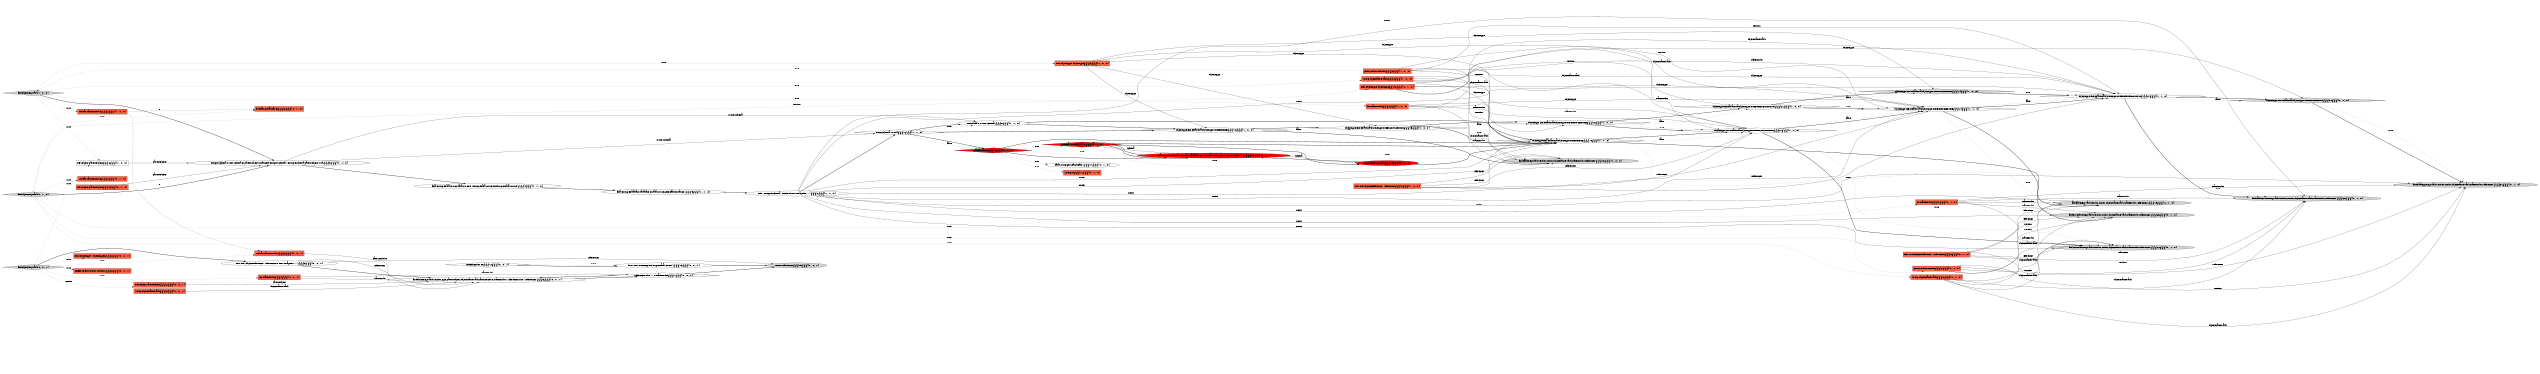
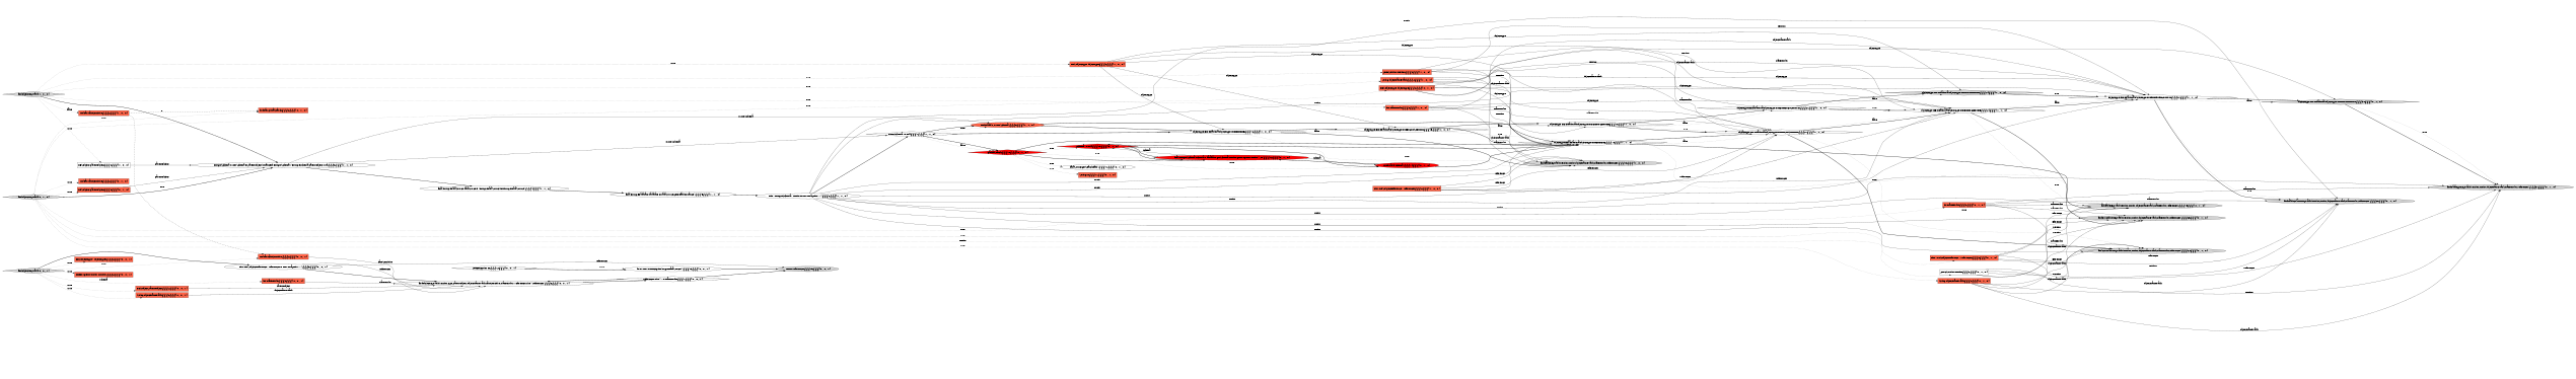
  digraph {
    rankdir=LR
    node [fillcolor=white shape=box style=filled]
    edge [style=solid]
    n1 [label="List<PostgreSchema> nsList = new ArrayList<>()@@@6@@@['1', '1', '0']" shape=ellipse]
    n2 [label="objectType == RelationalObjectType.TYPE_CONSTRAINT@@@21@@@['1', '1', '0']" shape=diamond]
    n3 [label="ownerSchema != null@@@7@@@['1', '1', '0']" shape=diamond]
    n4 [fillcolor=lightgray label="findTableColumnsByMask(session,nsList,objectNameMask,maxResults,references)@@@28@@@['0', '1', '0']" shape=ellipse]
    n5 [fillcolor=lightgray label="findConstraintsByMask(session,nsList,objectNameMask,maxResults,references)@@@22@@@['0', '1', '0']" shape=ellipse]
    n6 [label="objectType == RelationalObjectType.TYPE_PROCEDURE@@@24@@@['1', '1', '0']" shape=diamond]
    n7 [fillcolor=lightgray label="findProceduresByMask(session,nsList,objectNameMask,maxResults,references)@@@25@@@['0', '1', '0']" shape=ellipse]
    n8 [fillcolor=lightgray label="findDataTypesByMask(session,nsList,objectNameMask,maxResults,references)@@@31@@@['0', '1', '0']" shape=ellipse]
    n9 [label="objectType == RelationalObjectType.TYPE_TABLE@@@18@@@['1', '1', '0']" shape=diamond]
    n10 [label="objectType == RelationalObjectType.TYPE_TABLE_COLUMN@@@27@@@['1', '1', '0']" shape=diamond]
    n11 [fillcolor=lightgray label="findTablesByMask(session,nsList,objectNameMask,maxResults,references)@@@19@@@['0', '1', '0']" shape=ellipse]
    n12 [fillcolor=lightgray label="findTablesByMask(session,nsList,objectNameMask,maxResults,references)@@@13@@@['1', '0', '0']" shape=ellipse]
-   n13 [label="nsList.add(0,ownerSchema)@@@8@@@['1', '1', '0']" shape=ellipse]
+   n13 [fillcolor=tomato label="nsList.add(0,ownerSchema)@@@8@@@['1', '1', '0']" shape=ellipse]
    n14 [label="objectType == RelationalObjectType.TYPE_TABLE@@@12@@@['1', '0', '0']" shape=diamond]
    n15 [fillcolor=red label="!globalSearch@@@10@@@['0', '1', '0']" shape=diamond]
    n16 [fillcolor=lightgray label="objectType == RelationalObjectType.TYPE_DATA_TYPE@@@30@@@['0', '1', '0']" shape=diamond]
    n17 [label="objectType == RelationalObjectType.TYPE_CONSTRAINT@@@15@@@['1', '0', '0']" shape=diamond]
    n18 [fillcolor=red label="schema != null@@@13@@@['0', '1', '0']" shape=diamond]
    n19 [fillcolor=red label="final PostgreSchema schema = database.getSchema(session.getProgressMonitor(),sn)@@@12@@@['0', '1', '0']" shape=ellipse]
    n20 [label="dataSource.getSearchPath()@@@11@@@['0', '1', '0']" shape=ellipse]
    n21 [fillcolor=tomato label="String sn@@@11@@@['0', '1', '0']"]
    n22 [fillcolor=tomato label="DBSObject parentObject@@@2@@@['0', '1', '0']"]
    n23 [label="PostgreSchema ownerSchema = parentObject instanceof PostgreSchema? (PostgreSchema)parentObject: null@@@3@@@['1', '1', '0']" shape=ellipse]
    n24 [label="final PostgreDataSource dataSource = (PostgreDataSource)session.getDataSource()@@@4@@@['1', '1', '0']" shape=ellipse]
    n25 [label="final PostgreDatabase database = dataSource.getDefaultInstance()@@@5@@@['1', '1', '0']" shape=ellipse]
    n26 [fillcolor=tomato label="List<DBSObjectReference> references@@@2@@@['1', '0', '0']"]
    n27 [label="SQLException ex@@@12@@@['0', '0', '1']" shape=diamond]
    n28 [label="throw new DBException(ex,getDataSource())@@@13@@@['0', '0', '1']" shape=ellipse]
    n29 [fillcolor=lightgray label="return references@@@15@@@['0', '0', '1']" shape=ellipse]
    n30 [label="findObjectsByMask(session,type,parentObject,objectNameMask,caseSensitive,maxResults - references.size(),references)@@@6@@@['0', '0', '1']" shape=ellipse]
    n31 [label="references.size() >= maxResults@@@7@@@['0', '0', '1']" shape=diamond]
    n32 [fillcolor=tomato label="int maxResults@@@2@@@['1', '0', '0']"]
    n33 [fillcolor=tomato label="JDBCSession session@@@2@@@['1', '0', '0']"]
    n34 [fillcolor=tomato label="String objectNameMask@@@2@@@['1', '0', '0']"]
    n35 [fillcolor=red label="nsList.add(schema)@@@14@@@['0', '1', '0']" shape=ellipse]
    n36 [fillcolor=tomato label="int maxResults@@@2@@@['0', '1', '0']"]
    n37 [label="DBSObject parentObject@@@2@@@['1', '0', '0']"]
    n38 [label="List<DBSObjectReference> references = new ArrayList<>()@@@3@@@['0', '0', '1']" shape=ellipse]
    n39 [fillcolor=tomato label="boolean caseSensitive@@@2@@@['0', '1', '0']"]
    n40 [fillcolor=tomato label="DBRProgressMonitor monitor@@@2@@@['0', '0', '1']"]
    n41 [fillcolor=tomato label="int maxResults@@@2@@@['0', '0', '1']"]
    n42 [fillcolor=tomato label="String objectNameMask@@@2@@@['0', '0', '1']"]
    n43 [fillcolor=lightgray label="findObjectsByMask['0', '0', '1']" shape=diamond]
    n44 [fillcolor=tomato label="DBSObject parentObject@@@2@@@['0', '0', '1']"]
    n45 [fillcolor=tomato label="boolean caseSensitive@@@2@@@['0', '0', '1']"]
    n46 [fillcolor=tomato label="DBSObjectType(( objectTypes@@@2@@@['0', '0', '1']"]
    n47 [fillcolor=tomato label="DBSObjectType objectType@@@2@@@['0', '1', '0']"]
-   n48 [fillcolor=tomato label="JDBCSession session@@@2@@@['0', '1', '0']"]
+   n48 [label="JDBCSession session@@@2@@@['0', '1', '0']"]
    n49 [fillcolor=tomato label="List<DBSObjectReference> references@@@2@@@['0', '1', '0']"]
    n50 [label="objectType == RelationalObjectType.TYPE_PROCEDURE@@@18@@@['1', '0', '0']" shape=diamond]
    n51 [fillcolor=tomato label="boolean caseSensitive@@@2@@@['1', '0', '0']"]
    n52 [fillcolor=tomato label="boolean globalSearch@@@2@@@['0', '1', '0']"]
    n53 [label="objectType == RelationalObjectType.TYPE_TABLE_COLUMN@@@21@@@['1', '0', '0']" shape=diamond]
    n54 [fillcolor=lightgray label="findObjectsByMask['1', '0', '0']" shape=diamond]
    n55 [fillcolor=tomato label="DBSObjectType objectType@@@2@@@['1', '0', '0']"]
    n56 [fillcolor=lightgray label="objectType == RelationalObjectType.TYPE_DATA_TYPE@@@24@@@['1', '0', '0']" shape=diamond]
    n57 [fillcolor=tomato label="String objectNameMask@@@2@@@['0', '1', '0']"]
    n58 [fillcolor=lightgray label="findObjectsByMask['0', '1', '0']" shape=diamond]
    n1 -> n2 [label=nsList]
    n1 -> n3 [style=bold]
    n1 -> n4 [label=nsList]
    n1 -> n5 [label=nsList]
    n1 -> n6 [label=nsList]
    n1 -> n7 [label=nsList]
    n1 -> n8 [label=nsList]
    n1 -> n9 [label=nsList]
    n1 -> n10 [label=nsList]
    n1 -> n11 [label=nsList]
    n1 -> n12 [label=nsList]
    n2 -> n5 [style=bold]
    n2 -> n5 [label=true style=dotted]
    n2 -> n6 [label=false style=dotted]
    n2 -> n6 [style=bold]
    n3 -> n13 [label=true style=dotted]
    n3 -> n13 [style=bold]
    n3 -> n14 [style=bold]
    n3 -> n15 [style=bold]
    n3 -> n15 [label=false style=dotted]
    n6 -> n7 [style=bold]
    n6 -> n7 [label=true style=dotted]
    n6 -> n10 [label=false style=dotted]
    n6 -> n10 [style=bold]
    n9 -> n2 [label=false style=dotted]
    n9 -> n2 [style=bold]
    n9 -> n11 [style=bold]
    n9 -> n11 [label=true style=dotted]
    n10 -> n4 [label=true style=dotted]
    n10 -> n4 [style=bold]
    n10 -> n16 [style=bold]
    n10 -> n16 [label=false style=dotted]
    n13 -> n9 [style=bold]
    n13 -> n14 [style=bold]
    n14 -> n12 [style=bold]
    n14 -> n12 [label=true style=dotted]
    n14 -> n17 [style=bold]
    n14 -> n17 [label=false style=dotted]
    n15 -> n9 [style=bold]
    n15 -> n18 [label=true style=dotted]
    n15 -> n19 [label=true style=dotted]
    n15 -> n19 [style=bold]
    n15 -> n20 [label=true style=dotted]
    n15 -> n21 [label=true style=dotted]
    n16 -> n8 [label=true style=dotted]
    n16 -> n8 [style=bold]
    n17 -> n9 [style=bold]
    n17 -> n9 [label=true style=dotted]
    n17 -> n50 [label=false style=dotted]
    n17 -> n50 [style=bold]
    n18 -> n9 [style=bold]
    n18 -> n19 [style=bold]
    n18 -> n35 [style=bold]
    n18 -> n35 [label=true style=dotted]
    n19 -> n18 [style=bold]
    n19 -> n18 [label=schema]
    n19 -> n35 [label=schema]
    n22 -> n23 [label=parentObject]
    n23 -> n3 [label=ownerSchema]
    n23 -> n13 [label=ownerSchema]
    n23 -> n24 [style=bold]
    n24 -> n25 [style=bold]
    n25 -> n1 [style=bold]
    n26 -> n2 [label=references]
    n26 -> n6 [label=references]
    n26 -> n9 [label=references]
    n26 -> n10 [label=references]
    n26 -> n12 [label=references]
    n27 -> n28 [style=bold]
    n27 -> n28 [label=true style=dotted]
    n28 -> n29 [style=bold]
    n30 -> n31 [style=bold]
    n31 -> n29 [style=bold]
    n31 -> n30 [style=bold]
    n32 -> n2 [label=maxResults]
    n32 -> n6 [label=maxResults]
    n32 -> n9 [label=maxResults]
    n32 -> n10 [label=maxResults]
    n32 -> n12 [label=maxResults]
    n33 -> n2 [label=session]
    n33 -> n6 [label=session]
    n33 -> n9 [label=session]
    n33 -> n10 [label=session]
    n33 -> n12 [label=session]
    n34 -> n2 [label=objectNameMask]
    n34 -> n6 [label=objectNameMask]
    n34 -> n9 [label=objectNameMask]
    n34 -> n10 [label=objectNameMask]
    n34 -> n12 [label=objectNameMask]
    n35 -> n9 [style=bold]
    n35 -> n19 [style=bold]
    n36 -> n4 [label=maxResults]
    n36 -> n5 [label=maxResults]
    n36 -> n7 [label=maxResults]
    n36 -> n8 [label=maxResults]
    n36 -> n11 [label=maxResults]
    n37 -> n23 [label=parentObject]
    n38 -> n29 [label=references]
    n38 -> n30 [style=bold]
    n38 -> n30 [label=references]
    n41 -> n30 [label=maxResults]
-   n41 -> n31 [label=maxResults]
    n42 -> n30 [label=objectNameMask]
    n43 -> n38 [style=bold]
    n43 -> n40 [label=true style=dotted]
-   n43 -> n41 [label=true style=dotted]
-   n43 -> n37 [label=true style=dotted]
-   n43 -> n44 [label=nsList style=dotted]
+   n43 -> n41 [label=schema style=dotted]
+   n43 -> n42 [label=true style=dotted]
+   n43 -> n44 [label=true style=dotted]
    n43 -> n45 [label=true style=dotted]
    n43 -> n46 [label=true style=dotted]
    n44 -> n30 [label=parentObject]
    n45 -> n30 [label=caseSensitive]
    n47 -> n2 [label=objectType]
    n47 -> n6 [label=objectType]
    n47 -> n9 [label=objectType]
    n47 -> n10 [label=objectType]
    n47 -> n16 [label=objectType]
    n48 -> n4 [label=session]
    n48 -> n5 [label=session]
    n48 -> n7 [label=session]
    n48 -> n8 [label=session]
    n48 -> n11 [label=session]
    n49 -> n4 [label=references]
    n49 -> n5 [label=references]
    n49 -> n7 [label=references]
    n49 -> n8 [label=references]
    n49 -> n11 [label=references]
    n50 -> n2 [label=true style=dotted]
    n50 -> n2 [style=bold]
    n50 -> n53 [label=false style=dotted]
    n50 -> n53 [style=bold]
-   n51 -> n45 [label=0 style=dashed]
+   n51 -> n45 [label=true style=dashed]
    n51 -> n52 [label=0 style=dashed]
    n53 -> n6 [label=true style=dotted]
    n53 -> n6 [style=bold]
    n53 -> n56 [label=false style=dotted]
    n53 -> n56 [style=bold]
    n54 -> n23 [style=bold]
    n54 -> n32 [label=true style=dotted]
-   n33 -> n54 [label=true style=dotted]
+   n54 -> n33 [label=true style=dotted]
    n54 -> n34 [label=true style=dotted]
    n54 -> n37 [label=true style=dotted]
-   n54 -> n51 [label=true style=dotted]
+   n54 -> n51 [label=false style=dotted]
    n54 -> n55 [label=true style=dotted]
    n55 -> n14 [label=objectType]
    n55 -> n17 [label=objectType]
    n55 -> n50 [label=objectType]
    n55 -> n53 [label=objectType]
    n55 -> n56 [label=objectType]
    n56 -> n10 [label=true style=dotted]
    n56 -> n10 [style=bold]
    n57 -> n4 [label=objectNameMask]
    n57 -> n5 [label=objectNameMask]
    n57 -> n7 [label=objectNameMask]
    n57 -> n8 [label=objectNameMask]
    n57 -> n11 [label=objectNameMask]
+   n58 -> n22 [label=true style=dotted]
    n58 -> n23 [style=bold]
    n58 -> n36 [label=true style=dotted]
    n58 -> n39 [label=true style=dotted]
-   n58 -> n47 [label=session style=dotted]
-   n58 -> n48 [label=true style=dotted]
+   n58 -> n47 [label=true style=dotted]
+   n58 -> n48 [label=nsList style=dotted]
+   n58 -> n49 [label=true style=dotted]
    n58 -> n52 [label=true style=dotted]
    n58 -> n57 [label=true style=dotted]
  }
